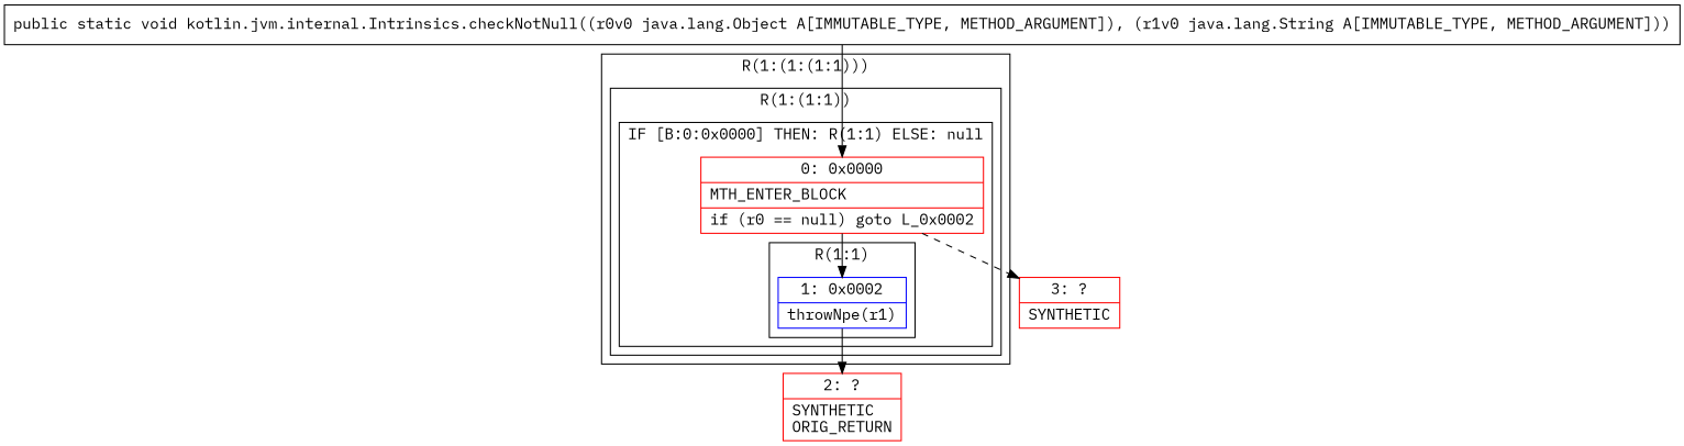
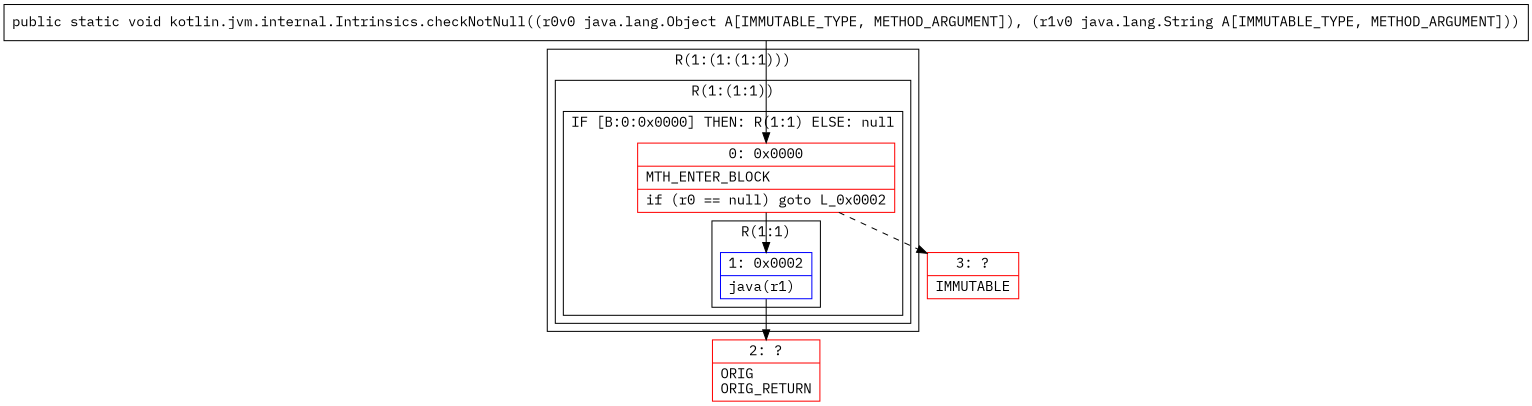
  digraph {
    fontname="IBM Plex Mono"
    node [color=red fontname="IBM Plex Mono" shape=record]
    edge [fontname="IBM Plex Mono"]
-   n1 [color=blue label="{1\:\ 0x0002|throwNpe(r1)\l}"]
+   n1 [color=blue label="{1\:\ 0x0002|java(r1)\l}"]
    n2 [label="{0\:\ 0x0000|MTH_ENTER_BLOCK\l|if (r0 == null) goto L_0x0002\l}"]
-   n3 [label="{2\:\ ?|SYNTHETIC\lORIG_RETURN\l}"]
-   n4 [label="{3\:\ ?|SYNTHETIC\l}"]
+   n3 [label="{2\:\ ?|ORIG\lORIG_RETURN\l}"]
+   n4 [label="{3\:\ ?|IMMUTABLE\l}"]
    n5 [label="{public static void kotlin.jvm.internal.Intrinsics.checkNotNull((r0v0 java.lang.Object A[IMMUTABLE_TYPE, METHOD_ARGUMENT]), (r1v0 java.lang.String A[IMMUTABLE_TYPE, METHOD_ARGUMENT])) }" color=""]
    subgraph cluster_1 {
      label="R(1:(1:(1:1)))"
      subgraph cluster_2 {
        label="R(1:(1:1))"
        subgraph cluster_3 {
          label="IF [B:0:0x0000] THEN: R(1:1) ELSE: null"
          n2
          subgraph cluster_4 {
            label="R(1:1)"
            n1
          }
        }
      }
    }
    n1 -> n3
    n2 -> n1
    n2 -> n4 [style=dashed]
    n5 -> n2
  }
